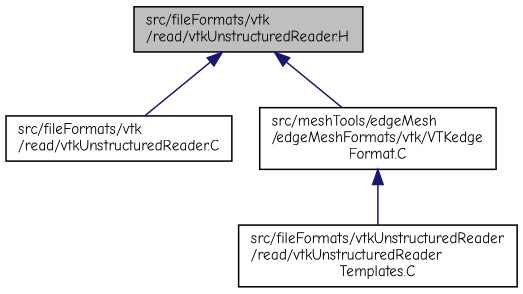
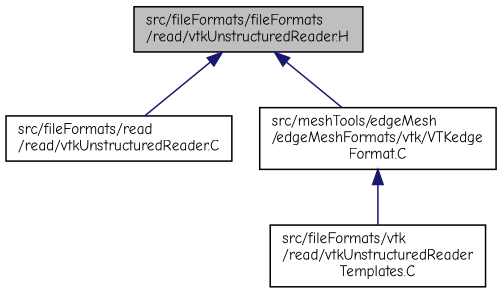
  digraph {
    fontname="Comic Neue"
    node [color=black fontname="Comic Neue" fontsize=10 shape=record]
    edge [color=midnightblue dir=back fontname="Comic Neue" fontsize=10 labelfontname=Helvetica labelfontsize=10 style=solid]
-   n1 [fillcolor=grey75 fontcolor=black height=0.2 label="src/fileFormats/vtk\l/read/vtkUnstructuredReader.H" style=filled width=0.4]
-   n2 [height=0.2 label="src/fileFormats/vtk\l/read/vtkUnstructuredReader.C" width=0.4]
+   n1 [fillcolor=grey75 fontcolor=black height=0.2 label="src/fileFormats/fileFormats\l/read/vtkUnstructuredReader.H" style=filled width=0.4]
+   n2 [height=0.2 label="src/fileFormats/read\l/read/vtkUnstructuredReader.C" width=0.4]
    n3 [height=0.2 label="src/meshTools/edgeMesh\l/edgeMeshFormats/vtk/VTKedge\lFormat.C" width=0.4]
-   n4 [height=0.2 label="src/fileFormats/vtkUnstructuredReader\l/read/vtkUnstructuredReader\lTemplates.C" width=0.4]
+   n4 [height=0.2 label="src/fileFormats/vtk\l/read/vtkUnstructuredReader\lTemplates.C" width=0.4]
    n1 -> n2
    n1 -> n3
    n3 -> n4
  }
